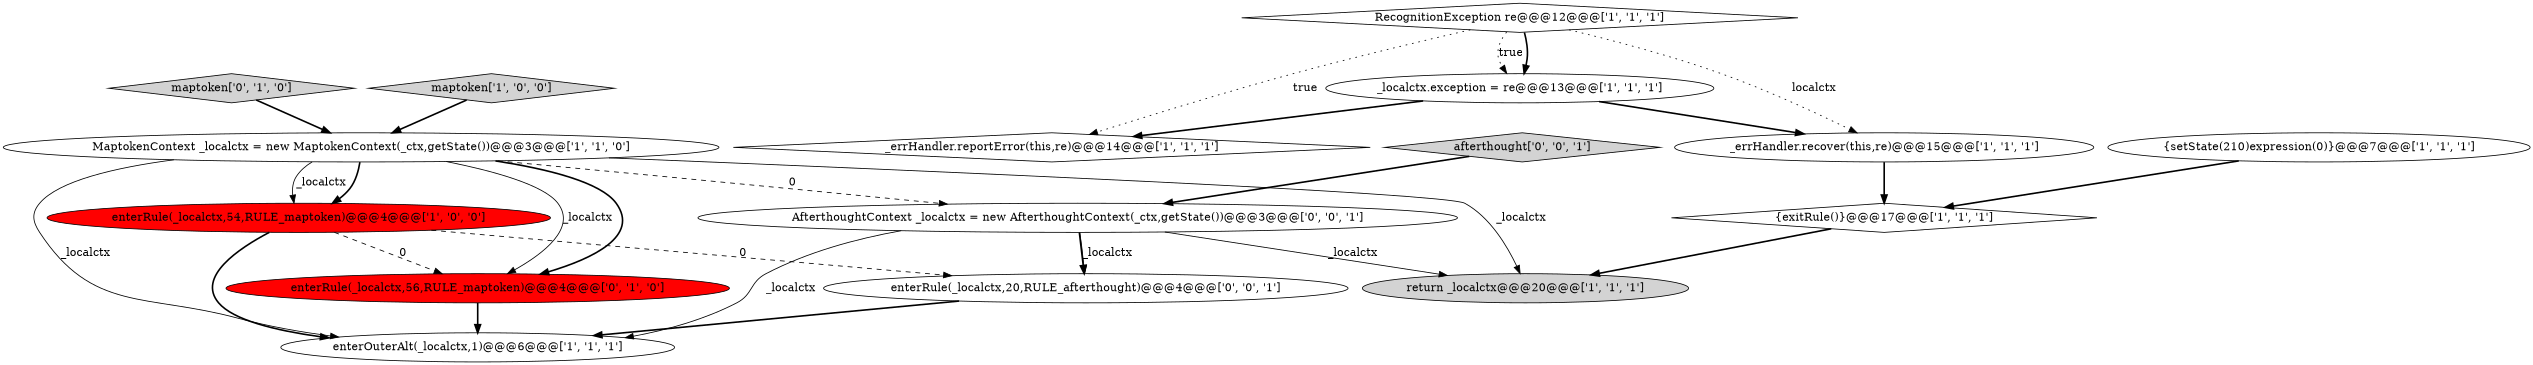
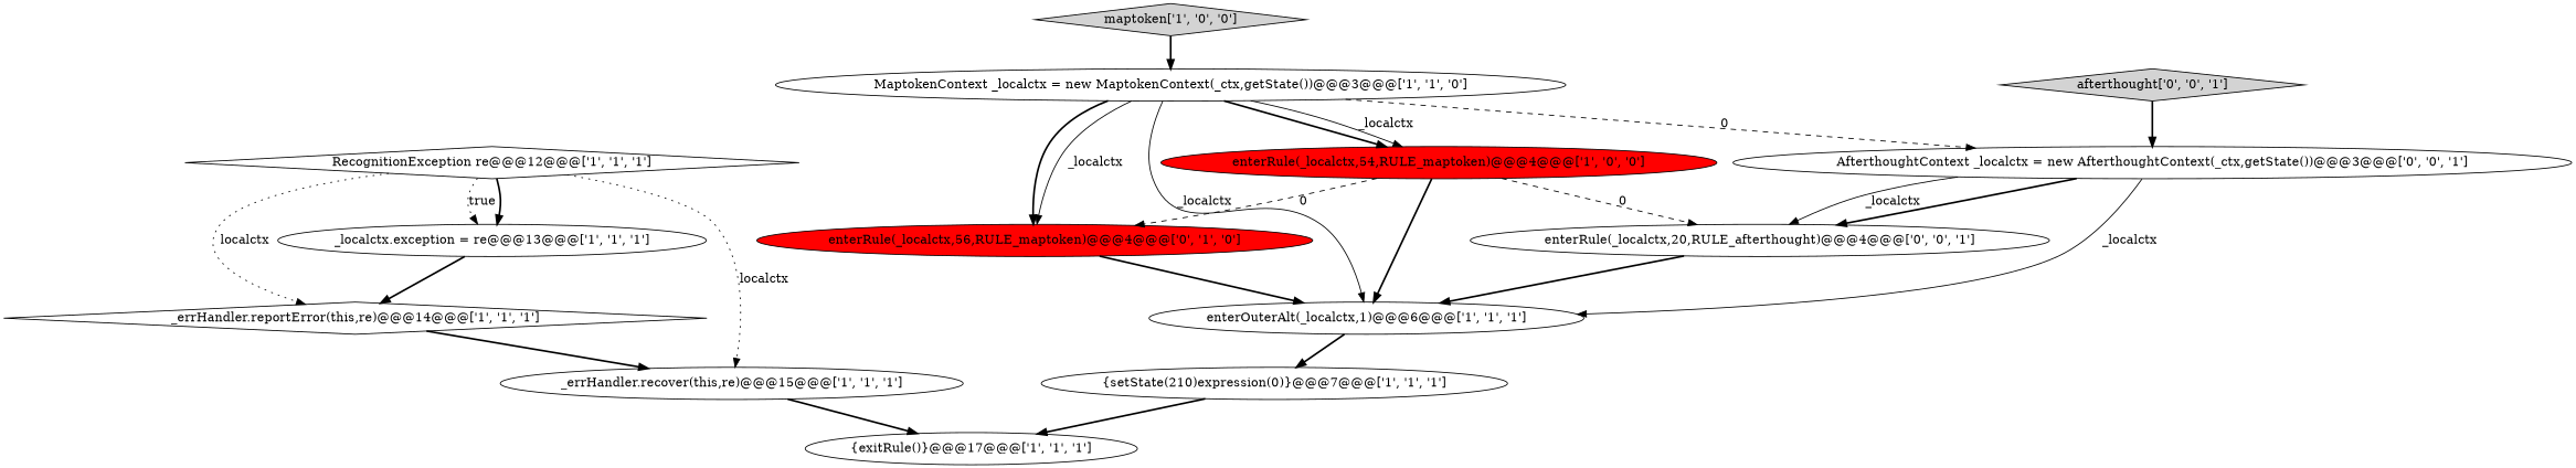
  digraph {
    node [fillcolor=white shape=ellipse style=filled]
    edge [style=bold]
    n1 [fillcolor=lightgray label="maptoken['1', '0', '0']" shape=diamond]
    n2 [label="MaptokenContext _localctx = new MaptokenContext(_ctx,getState())@@@3@@@['1', '1', '0']"]
-   n3 [fillcolor=lightgray label="return _localctx@@@20@@@['1', '1', '1']"]
    n4 [label="AfterthoughtContext _localctx = new AfterthoughtContext(_ctx,getState())@@@3@@@['0', '0', '1']"]
    n5 [label="enterOuterAlt(_localctx,1)@@@6@@@['1', '1', '1']"]
    n6 [fillcolor=red label="enterRule(_localctx,54,RULE_maptoken)@@@4@@@['1', '0', '0']"]
    n7 [fillcolor=red label="enterRule(_localctx,56,RULE_maptoken)@@@4@@@['0', '1', '0']"]
    n8 [label="_errHandler.reportError(this,re)@@@14@@@['1', '1', '1']" shape=diamond]
    n9 [label="_errHandler.recover(this,re)@@@15@@@['1', '1', '1']"]
-   n10 [label="{exitRule()}@@@17@@@['1', '1', '1']" shape=diamond]
+   n10 [label="{exitRule()}@@@17@@@['1', '1', '1']"]
    n11 [label="{setState(210)expression(0)}@@@7@@@['1', '1', '1']"]
    n12 [label="RecognitionException re@@@12@@@['1', '1', '1']" shape=diamond]
    n13 [label="_localctx.exception = re@@@13@@@['1', '1', '1']"]
-   n14 [fillcolor=lightgray label="maptoken['0', '1', '0']" shape=diamond]
    n15 [label="enterRule(_localctx,20,RULE_afterthought)@@@4@@@['0', '0', '1']"]
    n16 [fillcolor=lightgray label="afterthought['0', '0', '1']" shape=diamond]
    n1 -> n2
-   n2 -> n3 [label=_localctx style=solid]
    n2 -> n4 [label=0 style=dashed]
    n2 -> n5 [label=_localctx style=solid]
    n2 -> n6
    n2 -> n6 [label=_localctx style=solid]
    n2 -> n7 [label=_localctx style=solid]
    n2 -> n7
-   n4 -> n3 [label=_localctx style=solid]
    n4 -> n5 [label=_localctx style=solid]
    n4 -> n15
    n4 -> n15 [label=_localctx style=solid]
+   n5 -> n11
    n6 -> n5
    n6 -> n7 [label=0 style=dashed]
    n6 -> n15 [label=0 style=dashed]
    n7 -> n5
-   n13 -> n9
+   n8 -> n9
    n9 -> n10
-   n10 -> n3
    n11 -> n10
-   n12 -> n8 [label=true style=dotted]
+   n12 -> n8 [label=localctx style=dotted]
    n12 -> n9 [label=localctx style=dotted]
    n12 -> n13
    n12 -> n13 [label=true style=dotted]
    n13 -> n8
-   n14 -> n2
    n15 -> n5
    n16 -> n4
  }
